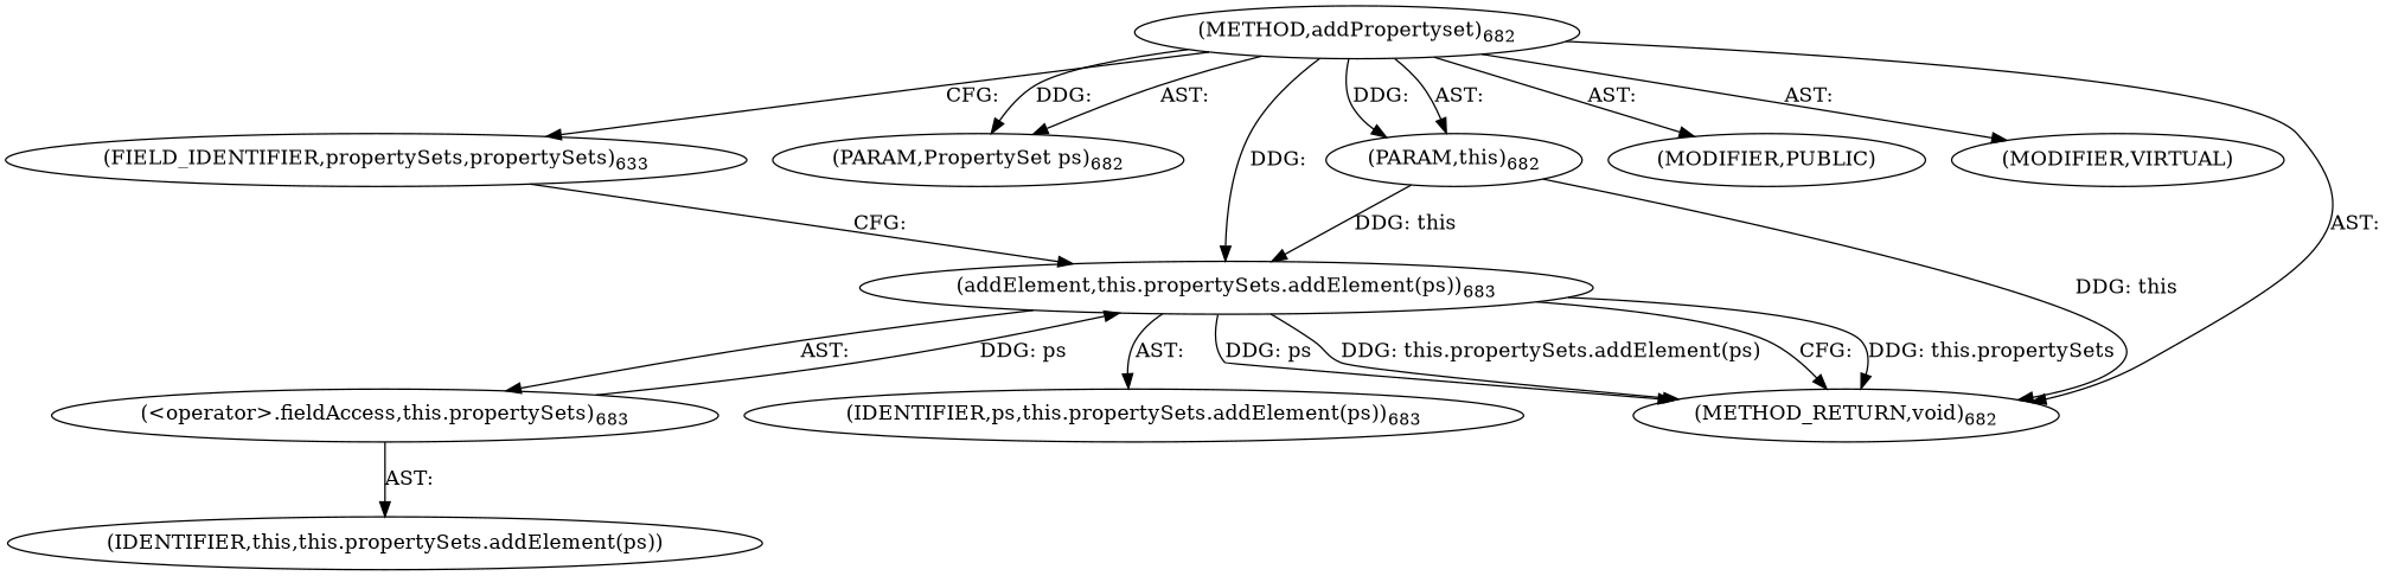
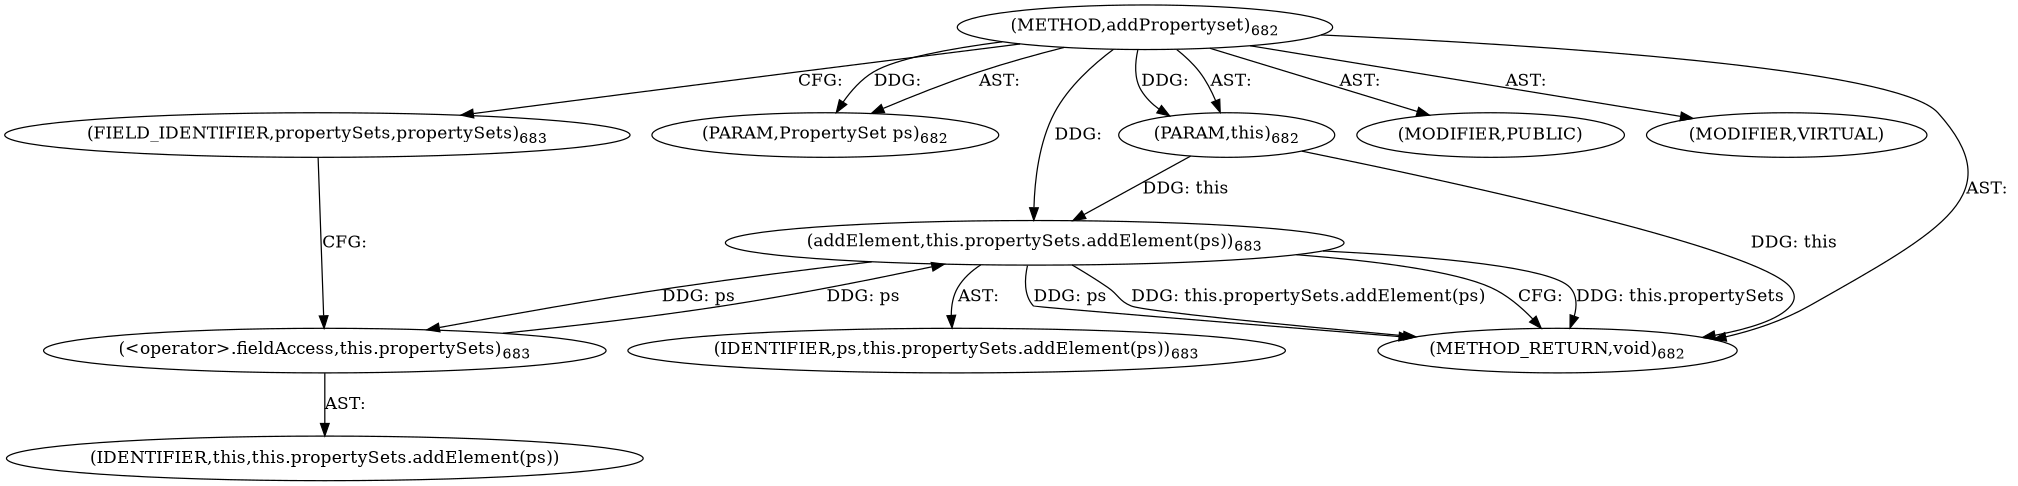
  digraph {
    n1 [label=<(METHOD,addPropertyset)<SUB>682</SUB>>]
    n2 [label=<(PARAM,this)<SUB>682</SUB>>]
    n3 [label=<(PARAM,PropertySet ps)<SUB>682</SUB>>]
    n4 [label=<(addElement,this.propertySets.addElement(ps))<SUB>683</SUB>>]
-   n5 [label=<(FIELD_IDENTIFIER,propertySets,propertySets)<SUB>633</SUB>>]
+   n5 [label=<(FIELD_IDENTIFIER,propertySets,propertySets)<SUB>683</SUB>>]
    n6 [label=<(MODIFIER,PUBLIC)>]
    n7 [label=<(MODIFIER,VIRTUAL)>]
    n8 [label=<(METHOD_RETURN,void)<SUB>682</SUB>>]
    n9 [label=<(&lt;operator&gt;.fieldAccess,this.propertySets)<SUB>683</SUB>>]
    n10 [label=<(IDENTIFIER,ps,this.propertySets.addElement(ps))<SUB>683</SUB>>]
    n11 [label=<(IDENTIFIER,this,this.propertySets.addElement(ps))>]
    n1 -> n2 [label="AST: "]
    n1 -> n2 [label="DDG: "]
    n1 -> n3 [label="AST: "]
    n1 -> n3 [label="DDG: "]
    n1 -> n4 [label="DDG: "]
    n1 -> n5 [label="CFG: "]
    n1 -> n6 [label="AST: "]
    n1 -> n7 [label="AST: "]
    n1 -> n8 [label="AST: "]
    n2 -> n4 [label="DDG: this"]
    n2 -> n8 [label="DDG: this"]
    n4 -> n8 [label="CFG: "]
    n4 -> n8 [label="DDG: this.propertySets"]
    n4 -> n8 [label="DDG: ps"]
    n4 -> n8 [label="DDG: this.propertySets.addElement(ps)"]
-   n4 -> n9 [label="AST: "]
+   n4 -> n9 [label="DDG: ps"]
    n4 -> n10 [label="AST: "]
-   n5 -> n4 [label="CFG: "]
+   n5 -> n9 [label="CFG: "]
    n9 -> n4 [label="DDG: ps"]
    n9 -> n11 [label="AST: "]
  }
